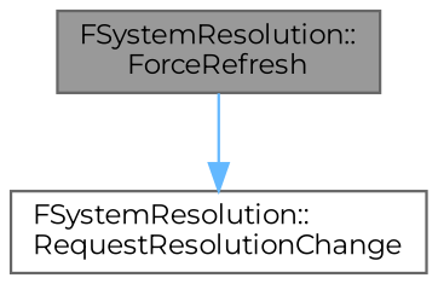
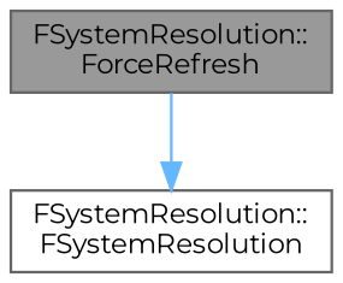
  digraph {
    rankdir=TB
    fontname=Montserrat
    node [fontname=Montserrat fontsize=10 shape=box style=filled]
    n1 [color=gray40 fillcolor=grey60 fontcolor=black height=0.2 label="FSystemResolution::\lForceRefresh" width=0.4]
-   n2 [color=grey40 fillcolor=white height=0.2 label="FSystemResolution::\lRequestResolutionChange" width=0.4]
+   n2 [color=grey40 fillcolor=white height=0.2 label="FSystemResolution::\lFSystemResolution" width=0.4]
    n1 -> n2 [color=steelblue1 fontname=Montserrat fontsize=10 labelfontname=Helvetica labelfontsize=10 style=solid]
  }
